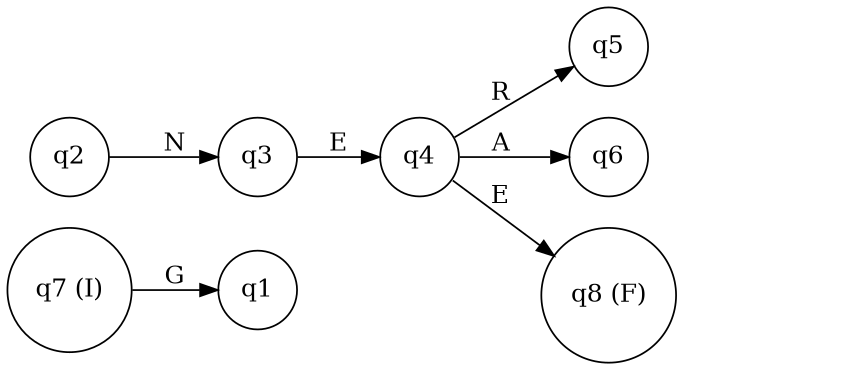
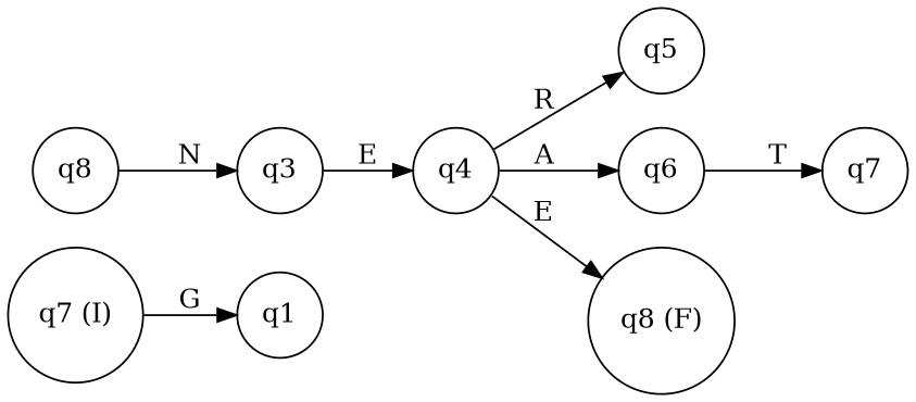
  digraph {
    rankdir=LR
    node [shape=circle]
    n1 [label="q7 (I)"]
    n2 [label=q1]
-   n3 [label=q2]
+   n3 [label=q8]
    n4 [label=q3]
    n5 [label=q4]
    n6 [label=q5]
    n7 [label=q6]
    n8 [label="q8 (F)"]
+   n9 [label=q7]
    n1 -> n2 [label=G]
    n3 -> n4 [label=N]
    n4 -> n5 [label=E]
    n5 -> n6 [label=R]
    n5 -> n7 [label=A]
    n5 -> n8 [label=E]
+   n7 -> n9 [label=T]
  }
